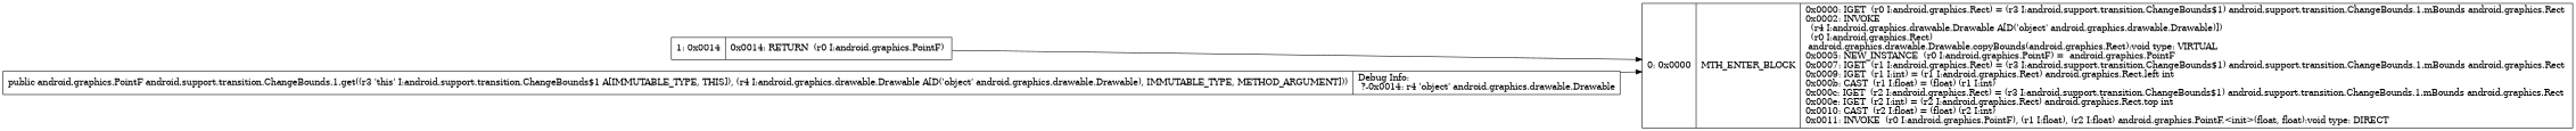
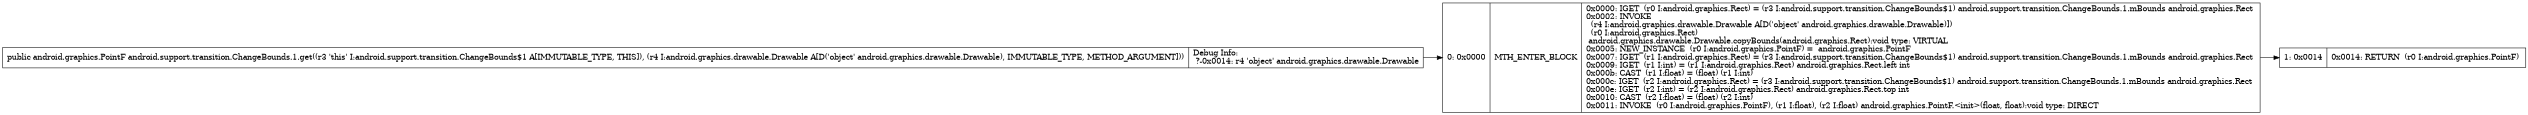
  digraph {
    rankdir=LR
    node [shape=record]
    n1 [label="{0\:\ 0x0000|MTH_ENTER_BLOCK\l|0x0000: IGET  (r0 I:android.graphics.Rect) = (r3 I:android.support.transition.ChangeBounds$1) android.support.transition.ChangeBounds.1.mBounds android.graphics.Rect \l0x0002: INVOKE  \l  (r4 I:android.graphics.drawable.Drawable A[D('object' android.graphics.drawable.Drawable)])\l  (r0 I:android.graphics.Rect)\l android.graphics.drawable.Drawable.copyBounds(android.graphics.Rect):void type: VIRTUAL \l0x0005: NEW_INSTANCE  (r0 I:android.graphics.PointF) =  android.graphics.PointF \l0x0007: IGET  (r1 I:android.graphics.Rect) = (r3 I:android.support.transition.ChangeBounds$1) android.support.transition.ChangeBounds.1.mBounds android.graphics.Rect \l0x0009: IGET  (r1 I:int) = (r1 I:android.graphics.Rect) android.graphics.Rect.left int \l0x000b: CAST  (r1 I:float) = (float) (r1 I:int) \l0x000c: IGET  (r2 I:android.graphics.Rect) = (r3 I:android.support.transition.ChangeBounds$1) android.support.transition.ChangeBounds.1.mBounds android.graphics.Rect \l0x000e: IGET  (r2 I:int) = (r2 I:android.graphics.Rect) android.graphics.Rect.top int \l0x0010: CAST  (r2 I:float) = (float) (r2 I:int) \l0x0011: INVOKE  (r0 I:android.graphics.PointF), (r1 I:float), (r2 I:float) android.graphics.PointF.\<init\>(float, float):void type: DIRECT \l}"]
    n2 [label="{1\:\ 0x0014|0x0014: RETURN  (r0 I:android.graphics.PointF) \l}"]
    n3 [label="{public android.graphics.PointF android.support.transition.ChangeBounds.1.get((r3 'this' I:android.support.transition.ChangeBounds$1 A[IMMUTABLE_TYPE, THIS]), (r4 I:android.graphics.drawable.Drawable A[D('object' android.graphics.drawable.Drawable), IMMUTABLE_TYPE, METHOD_ARGUMENT]))  | Debug Info:\l  ?\-0x0014: r4 'object' android.graphics.drawable.Drawable\l}"]
-   n2 -> n1
+   n1 -> n2
    n3 -> n1
  }
